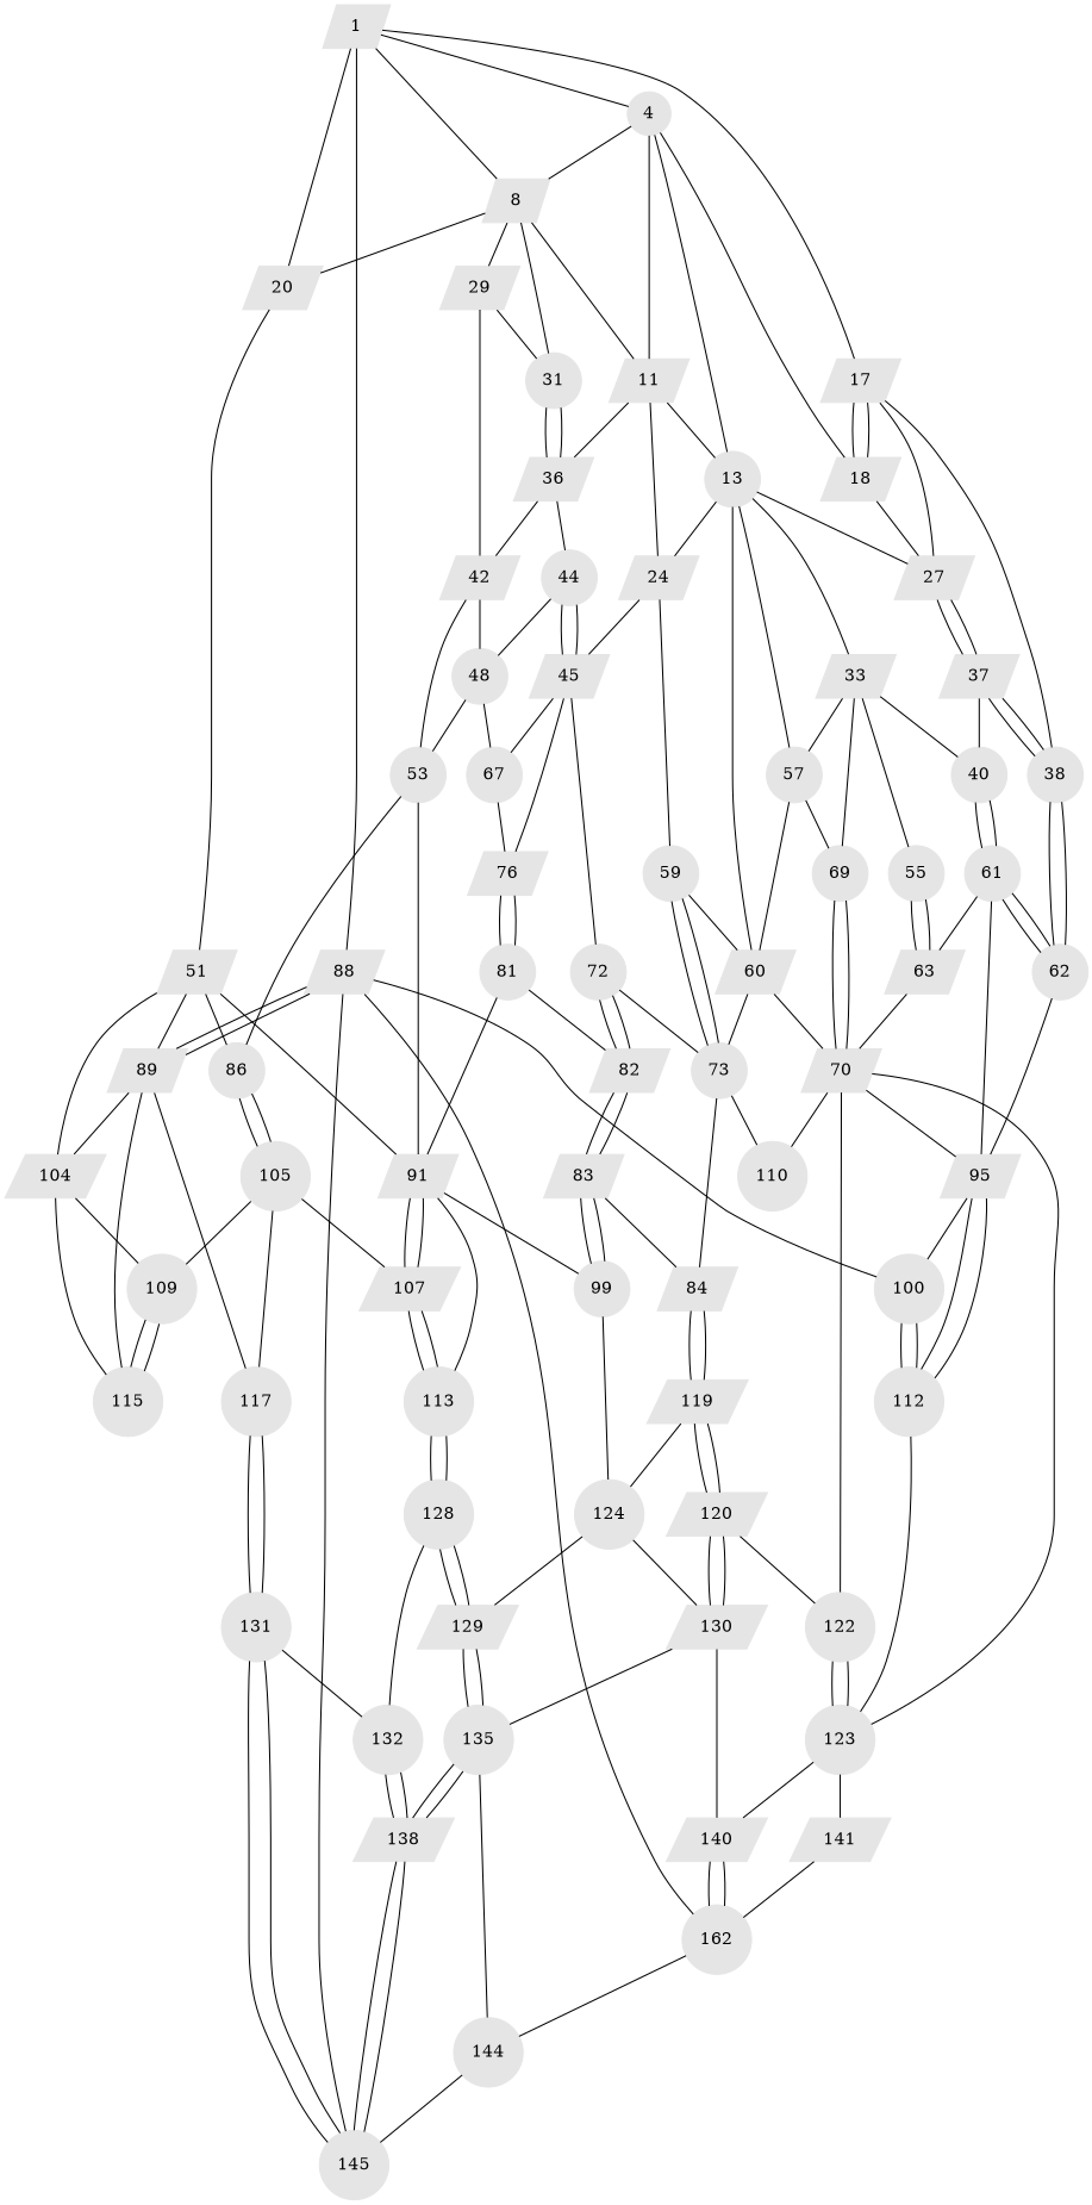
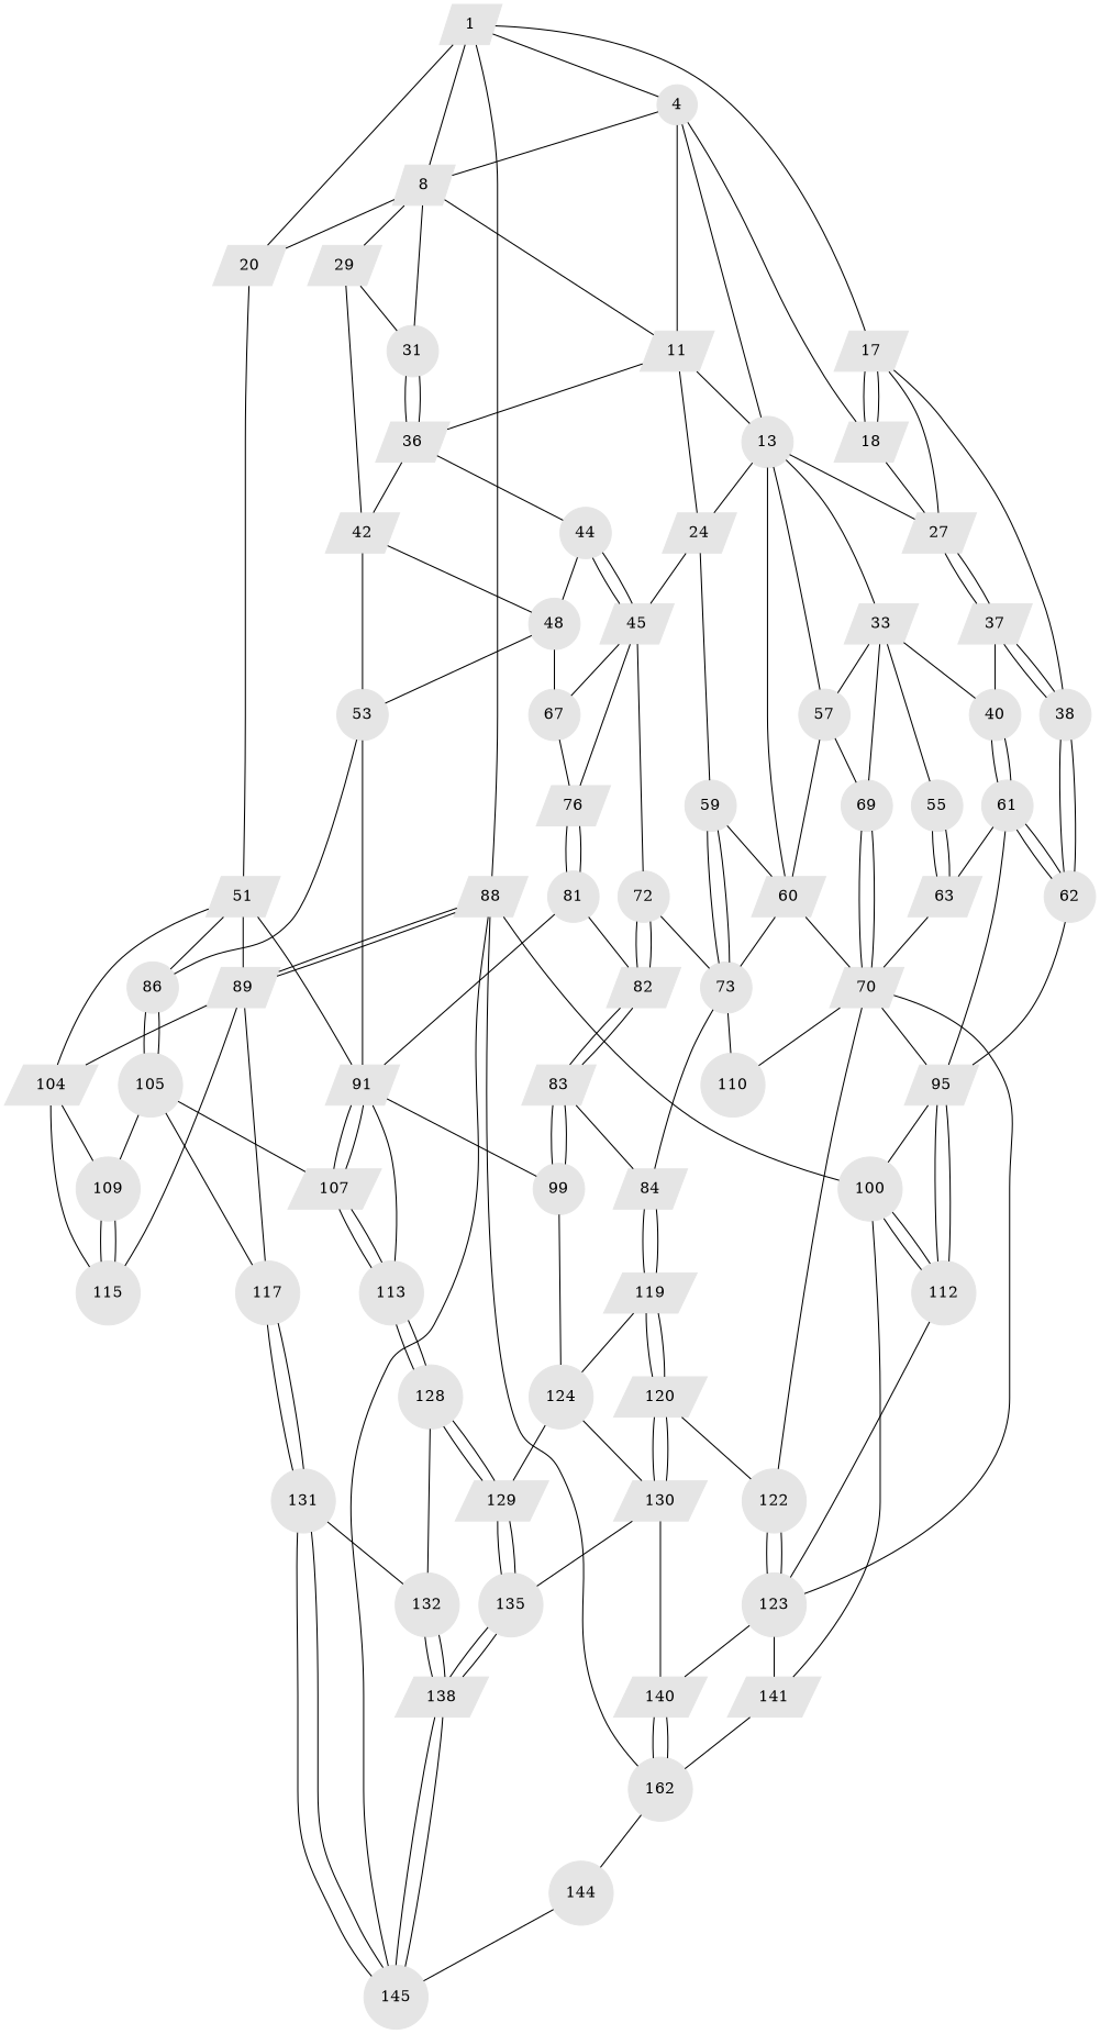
  graph {
    node [color=gray90 shape=circle style=filled]
    1 [shape=parallelogram super="+7+2"]
    4 [super="+16+5"]
    8 [shape=parallelogram super="+9+22"]
    17 [shape=parallelogram super="+35"]
    20 [shape=parallelogram super="+21"]
    88 [shape=parallelogram super="+102"]
    11 [shape=parallelogram super="+23+12"]
    13 [super="+14"]
    18 [shape=parallelogram]
    29 [shape=parallelogram super="+30"]
    31
    27 [shape=parallelogram super="+28"]
    38
    51 [shape=parallelogram super="+52"]
    89 [shape=parallelogram super="+116+90"]
    100 [super="+101"]
    n17 [label=162 super="+143"]
    145 [super="+146"]
    24 [shape=parallelogram super="+46+25"]
    36 [shape=parallelogram super="+43"]
    33 [shape=parallelogram super="+54+34"]
    57 [super="+74"]
    60 [shape=parallelogram super="+75"]
    42 [shape=parallelogram super="+47"]
    45 [shape=parallelogram super="+68"]
    59
    44
    37 [shape=parallelogram]
    40
    55
    69
    73 [super="+77"]
    70 [shape=parallelogram super="+80"]
    62
    86
    104 [shape=parallelogram super="+108"]
    91 [shape=parallelogram super="+92"]
    67
    72
    76 [shape=parallelogram]
    48 [super="+66"]
    53 [super="+65"]
    61 [super="+64"]
    63 [shape=parallelogram]
    95 [shape=parallelogram super="+96"]
    82 [shape=parallelogram]
    81
    105 [super="+106"]
    115
    117
    109
    99
    107 [shape=parallelogram]
    113
    110
    84 [shape=parallelogram]
    122
    123 [super="+133"]
    112
    141 [shape=parallelogram]
    140 [shape=parallelogram]
    83 [shape=parallelogram]
    119 [shape=parallelogram super="+125"]
    124 [super="+126"]
    120 [shape=parallelogram super="+121"]
    144
    131
    128
    130 [shape=parallelogram super="+137"]
    129 [shape=parallelogram]
    132
    135 [super="+136"]
    138 [shape=parallelogram]
    1 -- 4
    1 -- 8
    1 -- 17
    1 -- 20 [weight=3]
    1 -- 88 [weight=2]
    4 -- 8
    4 -- 11
    4 -- 13
    4 -- 18
    8 -- 20
    8 -- 11
    8 -- 29
    8 -- 31
    17 -- 18
    17 -- 18
    17 -- 27
    17 -- 38
    20 -- 51
    88 -- 89
    88 -- 89
    88 -- 100
    88 -- n17
    88 -- 145
    11 -- 13
    11 -- 24
    11 -- 36
    13 -- 27
    13 -- 24 [weight=2]
    13 -- 33 [weight=2]
    13 -- 57
    13 -- 60
    18 -- 27
    29 -- 31
    29 -- 42 [weight=2]
    31 -- 36
    31 -- 36
    27 -- 37
    27 -- 37
    38 -- 62
    38 -- 62
    51 -- 89
    51 -- 86
    51 -- 104
    51 -- 91
    89 -- 104 [weight=2]
    89 -- 115
    89 -- 117
    100 -- 112
    100 -- 112
+   100 -- 141
    n17 -- 144
    24 -- 45
    24 -- 59
    36 -- 42
    36 -- 44
    33 -- 57
    33 -- 40
    33 -- 55 [weight=2]
    33 -- 69
    57 -- 60
    57 -- 69
    60 -- 73
    60 -- 70
    42 -- 48
    42 -- 53
    45 -- 67
    45 -- 72
    45 -- 76
    59 -- 60
    59 -- 73
    59 -- 73
    44 -- 45
    44 -- 45
    44 -- 48
    37 -- 38
    37 -- 38
    37 -- 40
    40 -- 61
    40 -- 61
    55 -- 63
    55 -- 63
    69 -- 70
    69 -- 70
    73 -- 110
    73 -- 84
    70 -- 95
    70 -- 110
    70 -- 122
    70 -- 123
    62 -- 95
    86 -- 105
    86 -- 105
    104 -- 115
    104 -- 109
    91 -- 99
    91 -- 107
    91 -- 107
    91 -- 113
    67 -- 76
    72 -- 73
    72 -- 82
    72 -- 82
    76 -- 81
    76 -- 81
    48 -- 67
    48 -- 53
    53 -- 86
    53 -- 91
    61 -- 62
    61 -- 62
    61 -- 63
    61 -- 95
    63 -- 70
    95 -- 100
    95 -- 112
    95 -- 112
    82 -- 83
    82 -- 83
    81 -- 91
    81 -- 82
    105 -- 117
    105 -- 109
    105 -- 107
    117 -- 131
    117 -- 131
    109 -- 115
    109 -- 115
    99 -- 124
    107 -- 113
    107 -- 113
    113 -- 128
    113 -- 128
    84 -- 119
    84 -- 119
    122 -- 123
    122 -- 123
    123 -- 141
    123 -- 140
    112 -- 123
    141 -- n17
    140 -- n17
    140 -- n17
    83 -- 99
    83 -- 99
    83 -- 84
    119 -- 124 [weight=2]
    119 -- 120
    119 -- 120
    124 -- 130
    124 -- 129
    120 -- 122
    120 -- 130 [weight=2]
    120 -- 130
    144 -- 145
    131 -- 145
    131 -- 145
    131 -- 132
    128 -- 129
    128 -- 129
    128 -- 132
    130 -- 140
    130 -- 135
    129 -- 135
    129 -- 135
    132 -- 138
    132 -- 138
-   135 -- 144
    135 -- 138
    135 -- 138
    138 -- 145
    138 -- 145
  }
